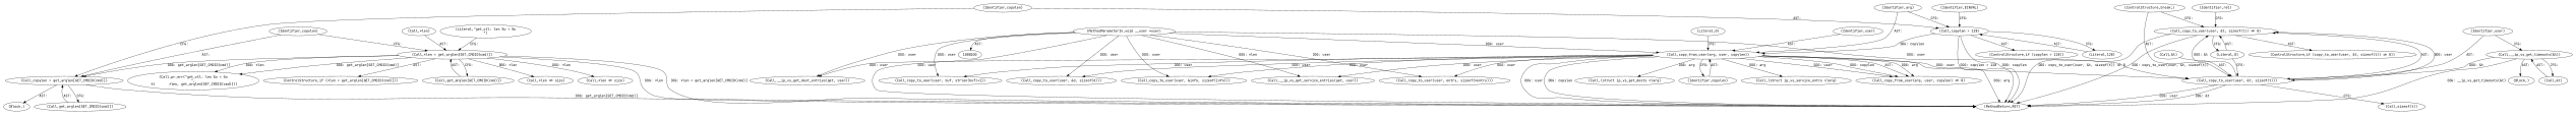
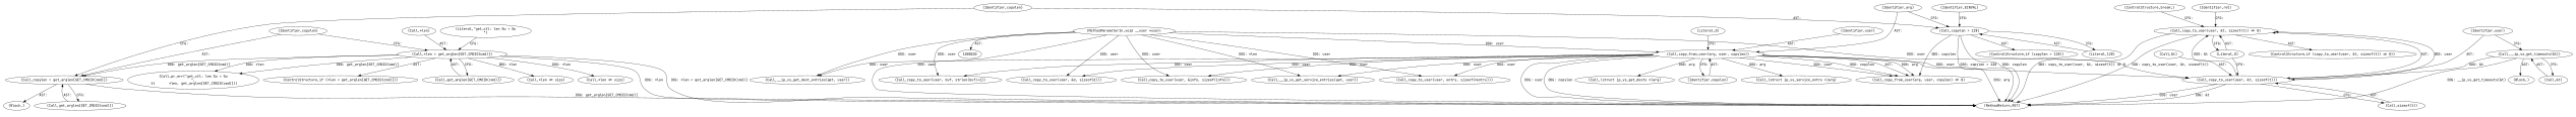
  digraph {
    fontname="JetBrains Mono"
    node [fontname="JetBrains Mono"]
    edge [fontname="JetBrains Mono"]
    n1 [label="(Call,copy_to_user(user, &t, sizeof(t)) != 0)"]
    n2 [label="(MethodReturn,RET)"]
    n3 [label="(ControlStructure,if (copy_to_user(user, &t, sizeof(t)) != 0))"]
    n4 [label="(Literal,0)"]
    n5 [label="(Call,copy_to_user(user, &t, sizeof(t)))"]
    n6 [label="(Call,sizeof(t))"]
    n7 [label="(Call,copy_from_user(arg, user, copylen))"]
    n8 [label="(Call,(struct ip_vs_get_dests *)arg)"]
    n9 [label="(Call,__ip_vs_get_service_entries(get, user))"]
    n10 [label="(Call,copy_to_user(user, &d, sizeof(d)))"]
    n11 [label="(Call,copy_to_user(user, &info, sizeof(info)))"]
    n12 [label="(Identifier,copylen)"]
    n13 [label="(Call,(struct ip_vs_service_entry *)arg)"]
    n14 [label="(Call,copy_to_user(user, entry, sizeof(*entry)))"]
    n15 [label="(Call,copy_from_user(arg, user, copylen) != 0)"]
    n16 [label="(Call,__ip_vs_get_dest_entries(get, user))"]
    n17 [label="(Call,copy_to_user(user, buf, strlen(buf)+1))"]
    n18 [label="(MethodParameterIn,void __user *user)"]
    1000100
    n20 [label="(Call,copylen > 128)"]
    n21 [label="(ControlStructure,if (copylen > 128))"]
    n22 [label="(Literal,128)"]
    n23 [label="(Call,copylen = get_arglen[GET_CMDID(cmd)])"]
    n24 [label="(Block,)"]
    n25 [label="(Call,get_arglen[GET_CMDID(cmd)])"]
    n26 [label="(Call,*len < get_arglen[GET_CMDID(cmd)])"]
    n27 [label="(Call,pr_err(\"get_ctl: len %u < %u\n\",\n \t\t       *len, get_arglen[GET_CMDID(cmd)]))"]
    n28 [label="(ControlStructure,if (*len < get_arglen[GET_CMDID(cmd)]))"]
    n29 [label="(Call,get_arglen[GET_CMDID(cmd)])"]
    n30 [label="(Call,*len != size)"]
    n31 [label="(Call,*len != size)"]
    n32 [label="(Call,__ip_vs_get_timeouts(&t))"]
    n33 [label="(Block,)"]
    n34 [label="(Call,&t)"]
    n35 [label="(Identifier,user)"]
    n36 [label="(Identifier,user)"]
    n37 [label="(Identifier,copylen)"]
    n38 [label="(Identifier,arg)"]
    n39 [label="(Identifier,ret)"]
    n40 [label="(Call,&t)"]
    n41 [label="(Literal,\"get_ctl: len %u < %u\n\")"]
    n42 [label="(Identifier,copylen)"]
    n43 [label="(Identifier,EINVAL)"]
    n44 [label="(ControlStructure,break;)"]
    n45 [label="(Literal,0)"]
    n46 [label="(Call,*len)"]
    n1 -> n2 [label="DDG: copy_to_user(user, &t, sizeof(t)) != 0"]
    n1 -> n2 [label="DDG: copy_to_user(user, &t, sizeof(t))"]
    n1 -> n3 [label="AST: "]
    n1 -> n4 [label="CFG: "]
    n4 -> n1 [label="AST: "]
    n4 -> n5 [label="CFG: "]
    n5 -> n1 [label="AST: "]
    n5 -> n1 [label="DDG: user"]
    n5 -> n1 [label="DDG: &t"]
    n5 -> n2 [label="DDG: user"]
    n5 -> n2 [label="DDG: &t"]
    n5 -> n6 [label="CFG: "]
-   n44 -> n5 [label="AST: "]
+   n6 -> n5 [label="AST: "]
    n7 -> n2 [label="DDG: copylen"]
    n7 -> n2 [label="DDG: arg"]
    n7 -> n2 [label="DDG: user"]
    n7 -> n5 [label="DDG: user"]
    n7 -> n8 [label="DDG: arg"]
    n7 -> n9 [label="DDG: user"]
    n7 -> n10 [label="DDG: user"]
    n7 -> n11 [label="DDG: user"]
    n7 -> n12 [label="CFG: "]
    n7 -> n13 [label="DDG: arg"]
    n7 -> n14 [label="DDG: user"]
    n7 -> n15 [label="AST: "]
    n7 -> n15 [label="DDG: arg"]
    n7 -> n15 [label="DDG: user"]
    n7 -> n15 [label="DDG: copylen"]
    n7 -> n16 [label="DDG: user"]
    n7 -> n17 [label="DDG: user"]
    n12 -> n7 [label="AST: "]
    n18 -> n2 [label="DDG: user"]
    n18 -> n5 [label="DDG: user"]
    n18 -> n7 [label="DDG: user"]
    n18 -> n9 [label="DDG: *len"]
    n18 -> n10 [label="DDG: user"]
    n18 -> n11 [label="DDG: user"]
    n18 -> n14 [label="DDG: user"]
    n18 -> n16 [label="DDG: user"]
    n18 -> n17 [label="DDG: user"]
    n18 -> 1000100 [label="AST: "]
    n20 -> n2 [label="DDG: copylen > 128"]
    n20 -> n2 [label="DDG: copylen"]
-   n20 -> n7 [label="DDG: copylen"]
+   n20 -> n15 [label="DDG: copylen"]
    n20 -> n21 [label="AST: "]
    n20 -> n22 [label="CFG: "]
    n22 -> n20 [label="AST: "]
    n23 -> n2 [label="DDG: get_arglen[GET_CMDID(cmd)]"]
    n23 -> n24 [label="AST: "]
    n23 -> n25 [label="CFG: "]
    n25 -> n23 [label="AST: "]
    n26 -> n2 [label="DDG: *len"]
    n26 -> n2 [label="DDG: *len < get_arglen[GET_CMDID(cmd)]"]
    n26 -> n23 [label="DDG: get_arglen[GET_CMDID(cmd)]"]
    n26 -> n27 [label="DDG: *len"]
    n26 -> n27 [label="DDG: get_arglen[GET_CMDID(cmd)]"]
    n26 -> n28 [label="AST: "]
    n26 -> n29 [label="CFG: "]
    n26 -> n30 [label="DDG: *len"]
    n26 -> n31 [label="DDG: *len"]
    n29 -> n26 [label="AST: "]
    n32 -> n2 [label="DDG: __ip_vs_get_timeouts(&t)"]
    n32 -> n5 [label="DDG: &t"]
    n32 -> n33 [label="AST: "]
    n32 -> n34 [label="CFG: "]
    n34 -> n32 [label="AST: "]
    n35 -> n7 [label="AST: "]
    n36 -> n5 [label="AST: "]
    n36 -> n32 [label="CFG: "]
    n37 -> n20 [label="AST: "]
    n37 -> n23 [label="CFG: "]
    n38 -> n7 [label="AST: "]
    n38 -> n20 [label="CFG: "]
    n39 -> n1 [label="CFG: "]
    n40 -> n5 [label="AST: "]
    n41 -> n26 [label="CFG: "]
    n42 -> n23 [label="AST: "]
    n42 -> n26 [label="CFG: "]
    n43 -> n20 [label="CFG: "]
    n44 -> n1 [label="CFG: "]
    n45 -> n7 [label="CFG: "]
    n46 -> n26 [label="AST: "]
  }
